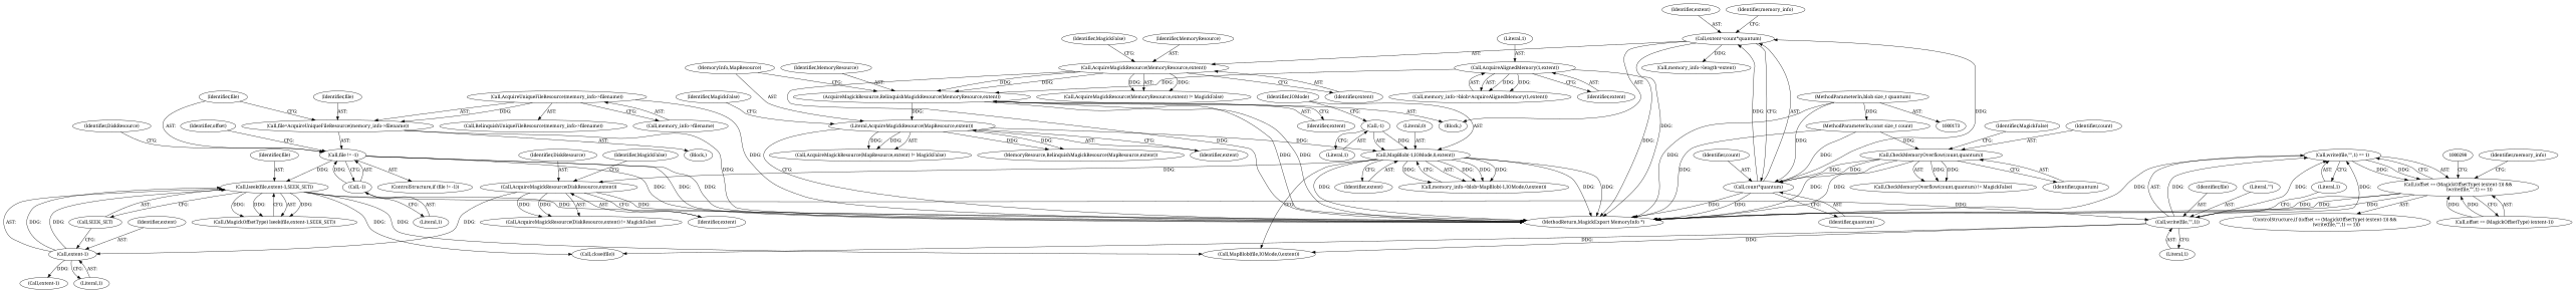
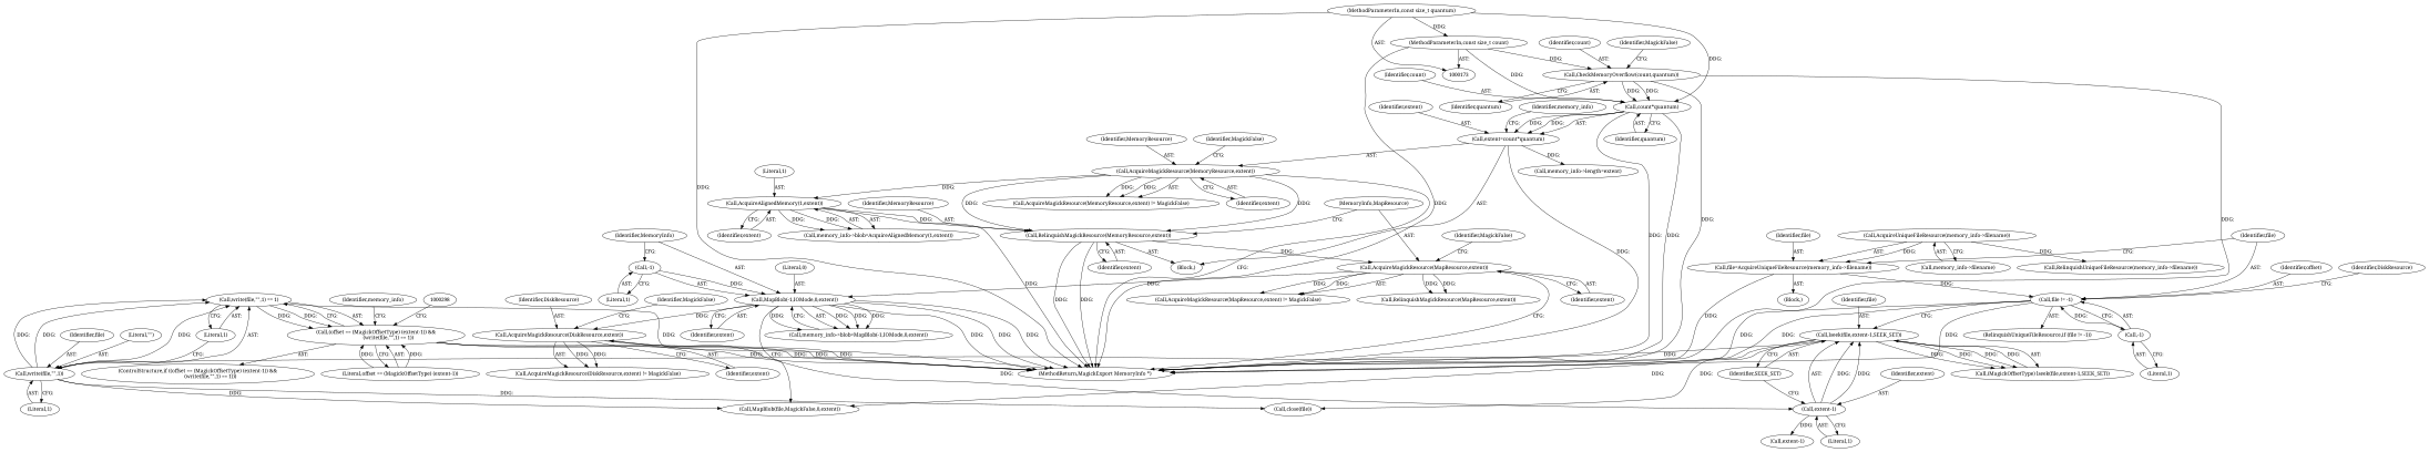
  digraph {
    fontname="Noto Serif"
    node [fontname="Noto Serif"]
    edge [fontname="Noto Serif"]
    n1 [label="(Call,write(file,\"\",1) == 1)"]
    n2 [label="(Call,(offset == (MagickOffsetType) (extent-1)) &&\n                  (write(file,\"\",1) == 1))"]
    n3 [label="(Literal,1)"]
    n4 [label="(MethodReturn,MagickExport MemoryInfo *)"]
-   n5 [label="(Call,offset == (MagickOffsetType) (extent-1))"]
+   n5 [label="(Literal,offset == (MagickOffsetType) (extent-1))"]
    n6 [label="(ControlStructure,if ((offset == (MagickOffsetType) (extent-1)) &&\n                  (write(file,\"\",1) == 1)))"]
    n7 [label="(Call,write(file,\"\",1))"]
-   n8 [label="(Call,MapBlob(file,IOMode,0,extent))"]
+   n8 [label="(Call,MapBlob(file,MagickFalse,0,extent))"]
    n9 [label="(Call,close(file))"]
    n10 [label="(Literal,1)"]
    n11 [label="(Call,lseek(file,extent-1,SEEK_SET))"]
    n12 [label="(Call,(MagickOffsetType) lseek(file,extent-1,SEEK_SET))"]
-   n13 [label="(Call,SEEK_SET)"]
+   n13 [label="(Identifier,SEEK_SET)"]
    n14 [label="(Call,extent-1)"]
    n15 [label="(Call,file != -1)"]
    n16 [label="(Call,-1)"]
-   n17 [label="(ControlStructure,if (file != -1))"]
+   n17 [label="(RelinquishUniqueFileResource,if (file != -1))"]
    n18 [label="(Literal,1)"]
    n19 [label="(Call,file=AcquireUniqueFileResource(memory_info->filename))"]
    n20 [label="(Block,)"]
    n21 [label="(Call,AcquireUniqueFileResource(memory_info->filename))"]
    n22 [label="(Call,RelinquishUniqueFileResource(memory_info->filename))"]
    n23 [label="(Call,memory_info->filename)"]
    n24 [label="(Call,extent-1)"]
    n25 [label="(Literal,1)"]
    n26 [label="(Call,AcquireMagickResource(DiskResource,extent))"]
    n27 [label="(Call,AcquireMagickResource(DiskResource,extent) != MagickFalse)"]
    n28 [label="(Identifier,extent)"]
    n29 [label="(Call,MapBlob(-1,IOMode,0,extent))"]
    n30 [label="(Call,memory_info->blob=MapBlob(-1,IOMode,0,extent))"]
    n31 [label="(Identifier,extent)"]
    n32 [label="(Call,-1)"]
    n33 [label="(Literal,1)"]
-   n34 [label="(Literal,AcquireMagickResource(MapResource,extent))"]
+   n34 [label="(Call,AcquireMagickResource(MapResource,extent))"]
    n35 [label="(Identifier,extent)"]
    n36 [label="(Call,AcquireMagickResource(MapResource,extent) != MagickFalse)"]
-   n37 [label="(MemoryResource,RelinquishMagickResource(MapResource,extent))"]
-   n38 [label="(AcquireMagickResource,RelinquishMagickResource(MemoryResource,extent))"]
+   n37 [label="(Call,RelinquishMagickResource(MapResource,extent))"]
+   n38 [label="(Call,RelinquishMagickResource(MemoryResource,extent))"]
    n39 [label="(Identifier,extent)"]
    n40 [label="(Block,)"]
    n41 [label="(Call,AcquireMagickResource(MemoryResource,extent))"]
    n42 [label="(Call,AcquireAlignedMemory(1,extent))"]
    n43 [label="(Call,AcquireMagickResource(MemoryResource,extent) != MagickFalse)"]
    n44 [label="(Identifier,extent)"]
    n45 [label="(Call,memory_info->blob=AcquireAlignedMemory(1,extent))"]
    n46 [label="(Identifier,extent)"]
    n47 [label="(Call,extent=count*quantum)"]
    n48 [label="(Call,count*quantum)"]
    n49 [label="(Call,memory_info->length=extent)"]
    n50 [label="(Identifier,quantum)"]
    n51 [label="(Call,CheckMemoryOverflow(count,quantum))"]
-   n52 [label="(Call,CheckMemoryOverflow(count,quantum) != MagickFalse)"]
    n53 [label="(Identifier,quantum)"]
    n54 [label="(MethodParameterIn,const size_t count)"]
    n55 [label=1000173]
-   n56 [label="(MethodParameterIn,blob size_t quantum)"]
+   n56 [label="(MethodParameterIn,const size_t quantum)"]
    n57 [label="(Identifier,extent)"]
    n58 [label="(Identifier,MagickFalse)"]
    n59 [label="(Identifier,MagickFalse)"]
    n60 [label="(Identifier,file)"]
    n61 [label="(Identifier,offset)"]
    n62 [label="(Identifier,memory_info)"]
    n63 [label="(Identifier,file)"]
    n64 [label="(Identifier,file)"]
    n65 [label="(Literal,\"\")"]
    n66 [label="(Identifier,DiskResource)"]
-   n67 [label="(Identifier,IOMode)"]
+   n67 [label="(Identifier,MemoryInfo)"]
    n68 [label="(Identifier,file)"]
    n69 [label="(Identifier,count)"]
    n70 [label="(Identifier,MemoryResource)"]
    n71 [label="(Identifier,MemoryResource)"]
    n72 [label="(MemoryInfo,MapResource)"]
    n73 [label="(Literal,1)"]
    n74 [label="(Identifier,count)"]
    n75 [label="(Identifier,MagickFalse)"]
    n76 [label="(Identifier,extent)"]
    n77 [label="(Identifier,memory_info)"]
    n78 [label="(Literal,0)"]
    n79 [label="(Identifier,MagickFalse)"]
    n80 [label="(Identifier,DiskResource)"]
    1000298
    n1 -> n2 [label="AST: "]
    n1 -> n2 [label="DDG: "]
    n1 -> n2 [label="DDG: "]
    n1 -> n3 [label="CFG: "]
    n1 -> n4 [label="DDG: "]
    n2 -> n1 [label="CFG: "]
    n2 -> n4 [label="DDG: "]
    n2 -> n4 [label="DDG: "]
    n2 -> n4 [label="DDG: "]
    n2 -> n5 [label="CFG: "]
    n2 -> n6 [label="AST: "]
    n3 -> n1 [label="AST: "]
    n3 -> n7 [label="CFG: "]
    n5 -> n2 [label="AST: "]
    n5 -> n2 [label="DDG: "]
    n5 -> n2 [label="DDG: "]
    n7 -> n1 [label="AST: "]
    n7 -> n1 [label="DDG: "]
    n7 -> n1 [label="DDG: "]
    n7 -> n1 [label="DDG: "]
    n7 -> n8 [label="DDG: "]
    n7 -> n9 [label="DDG: "]
    n7 -> n10 [label="CFG: "]
    n10 -> n7 [label="AST: "]
-   n11 -> n4 [label="DDG: "]
    n11 -> n7 [label="DDG: "]
    n11 -> n8 [label="DDG: "]
    n11 -> n9 [label="DDG: "]
    n11 -> n12 [label="AST: "]
    n11 -> n12 [label="DDG: "]
    n11 -> n12 [label="DDG: "]
    n11 -> n12 [label="DDG: "]
    n11 -> n13 [label="CFG: "]
-   n12 -> n11 [label="CFG: "]
+   n12 -> n11 [label="DDG: "]
    n13 -> n11 [label="AST: "]
    n13 -> n14 [label="CFG: "]
    n14 -> n11 [label="AST: "]
    n14 -> n11 [label="DDG: "]
    n14 -> n11 [label="DDG: "]
    n14 -> n24 [label="DDG: "]
    n14 -> n25 [label="CFG: "]
    n15 -> n4 [label="DDG: "]
    n15 -> n4 [label="DDG: "]
    n15 -> n4 [label="DDG: "]
-   n15 -> n11 [label="DDG: "]
+   n15 -> n11 [label="CFG: "]
    n15 -> n16 [label="CFG: "]
    n15 -> n17 [label="AST: "]
    n16 -> n15 [label="AST: "]
    n16 -> n15 [label="DDG: "]
    n16 -> n18 [label="CFG: "]
    n18 -> n16 [label="AST: "]
    n19 -> n4 [label="DDG: "]
-   n19 -> n15 [label="AST: "]
+   n19 -> n15 [label="DDG: "]
    n19 -> n20 [label="AST: "]
-   n21 -> n4 [label="DDG: "]
    n21 -> n19 [label="AST: "]
    n21 -> n19 [label="DDG: "]
-   n21 -> n22 [label="AST: "]
+   n21 -> n22 [label="DDG: "]
    n21 -> n23 [label="CFG: "]
    n23 -> n21 [label="AST: "]
    n25 -> n14 [label="AST: "]
    n26 -> n4 [label="DDG: "]
    n26 -> n14 [label="DDG: "]
    n26 -> n27 [label="AST: "]
    n26 -> n27 [label="DDG: "]
    n26 -> n27 [label="DDG: "]
    n26 -> n28 [label="CFG: "]
    n28 -> n26 [label="AST: "]
    n29 -> n4 [label="DDG: "]
    n29 -> n4 [label="DDG: "]
    n29 -> n4 [label="DDG: "]
    n29 -> n8 [label="CFG: "]
    n29 -> n26 [label="DDG: "]
    n29 -> n30 [label="AST: "]
    n29 -> n30 [label="DDG: "]
    n29 -> n30 [label="DDG: "]
    n29 -> n30 [label="DDG: "]
    n29 -> n30 [label="DDG: "]
    n29 -> n31 [label="CFG: "]
    n30 -> n29 [label="CFG: "]
    n31 -> n29 [label="AST: "]
    n32 -> n29 [label="AST: "]
    n32 -> n29 [label="DDG: "]
    n32 -> n33 [label="CFG: "]
    n33 -> n32 [label="AST: "]
    n34 -> n4 [label="CFG: "]
    n34 -> n29 [label="DDG: "]
    n34 -> n35 [label="CFG: "]
    n34 -> n36 [label="AST: "]
    n34 -> n36 [label="DDG: "]
    n34 -> n36 [label="DDG: "]
    n34 -> n37 [label="DDG: "]
    n34 -> n37 [label="DDG: "]
    n35 -> n34 [label="AST: "]
    n38 -> n4 [label="DDG: "]
    n38 -> n4 [label="DDG: "]
    n38 -> n34 [label="DDG: "]
    n38 -> n39 [label="CFG: "]
    n38 -> n40 [label="AST: "]
    n39 -> n38 [label="AST: "]
-   n41 -> n4 [label="DDG: "]
+   n41 -> n4 [label="CFG: "]
    n41 -> n38 [label="DDG: "]
    n41 -> n38 [label="DDG: "]
+   n41 -> n42 [label="DDG: "]
    n41 -> n43 [label="AST: "]
    n41 -> n43 [label="DDG: "]
    n41 -> n43 [label="DDG: "]
    n41 -> n44 [label="CFG: "]
    n42 -> n4 [label="DDG: "]
    n42 -> n38 [label="DDG: "]
    n42 -> n45 [label="AST: "]
    n42 -> n45 [label="DDG: "]
    n42 -> n45 [label="DDG: "]
    n42 -> n46 [label="CFG: "]
    n44 -> n41 [label="AST: "]
    n45 -> n42 [label="AST: "]
    n46 -> n42 [label="AST: "]
    n47 -> n4 [label="DDG: "]
    n47 -> n40 [label="AST: "]
    n47 -> n41 [label="AST: "]
-   n47 -> n48 [label="CFG: "]
    n47 -> n49 [label="DDG: "]
    n48 -> n4 [label="DDG: "]
    n48 -> n4 [label="DDG: "]
    n48 -> n47 [label="AST: "]
    n48 -> n47 [label="DDG: "]
    n48 -> n47 [label="DDG: "]
    n48 -> n50 [label="CFG: "]
    n50 -> n48 [label="AST: "]
    n51 -> n4 [label="DDG: "]
    n51 -> n4 [label="DDG: "]
    n51 -> n48 [label="DDG: "]
    n51 -> n48 [label="DDG: "]
-   n51 -> n52 [label="AST: "]
-   n51 -> n52 [label="DDG: "]
-   n51 -> n52 [label="DDG: "]
    n51 -> n53 [label="CFG: "]
    n53 -> n51 [label="AST: "]
    n54 -> n4 [label="DDG: "]
    n54 -> n48 [label="DDG: "]
    n54 -> n51 [label="DDG: "]
+   n54 -> n55 [label="AST: "]
    n56 -> n4 [label="DDG: "]
    n56 -> n48 [label="DDG: "]
    n56 -> n54 [label="DDG: "]
    n56 -> n55 [label="AST: "]
    n57 -> n14 [label="AST: "]
    n58 -> n41 [label="CFG: "]
    n59 -> n34 [label="CFG: "]
    n60 -> n11 [label="AST: "]
-   n61 -> n15 [label="CFG: "]
+   n61 -> n15 [label="AST: "]
    n62 -> n2 [label="CFG: "]
    n63 -> n7 [label="AST: "]
    n64 -> n19 [label="AST: "]
    n65 -> n7 [label="AST: "]
    n66 -> n15 [label="CFG: "]
    n67 -> n29 [label="AST: "]
    n67 -> n32 [label="CFG: "]
    n68 -> n15 [label="AST: "]
    n68 -> n19 [label="CFG: "]
    n69 -> n48 [label="AST: "]
    n70 -> n41 [label="AST: "]
    n71 -> n38 [label="AST: "]
    n72 -> n34 [label="AST: "]
    n72 -> n38 [label="CFG: "]
    n73 -> n42 [label="AST: "]
    n74 -> n51 [label="AST: "]
    n75 -> n51 [label="CFG: "]
    n76 -> n47 [label="AST: "]
    n77 -> n47 [label="CFG: "]
    n78 -> n29 [label="AST: "]
    n79 -> n26 [label="CFG: "]
    n80 -> n26 [label="AST: "]
    1000298 -> n2 [label="CFG: "]
  }
